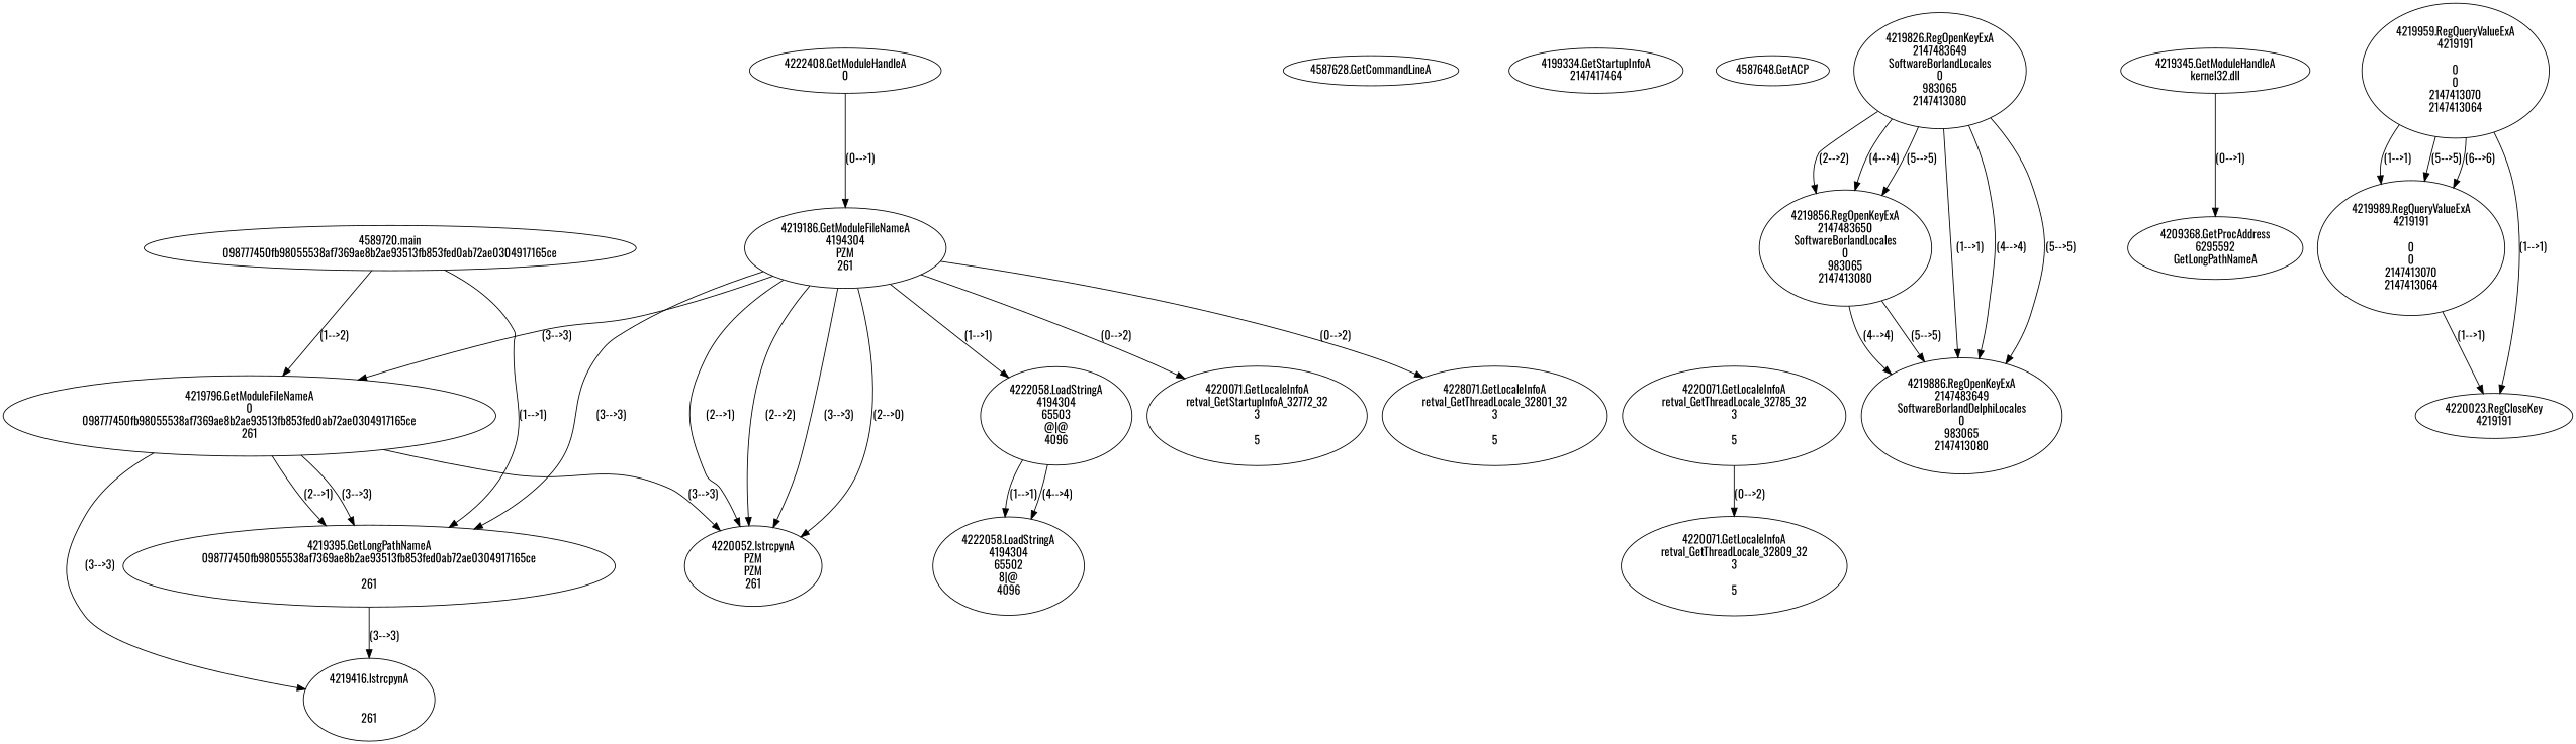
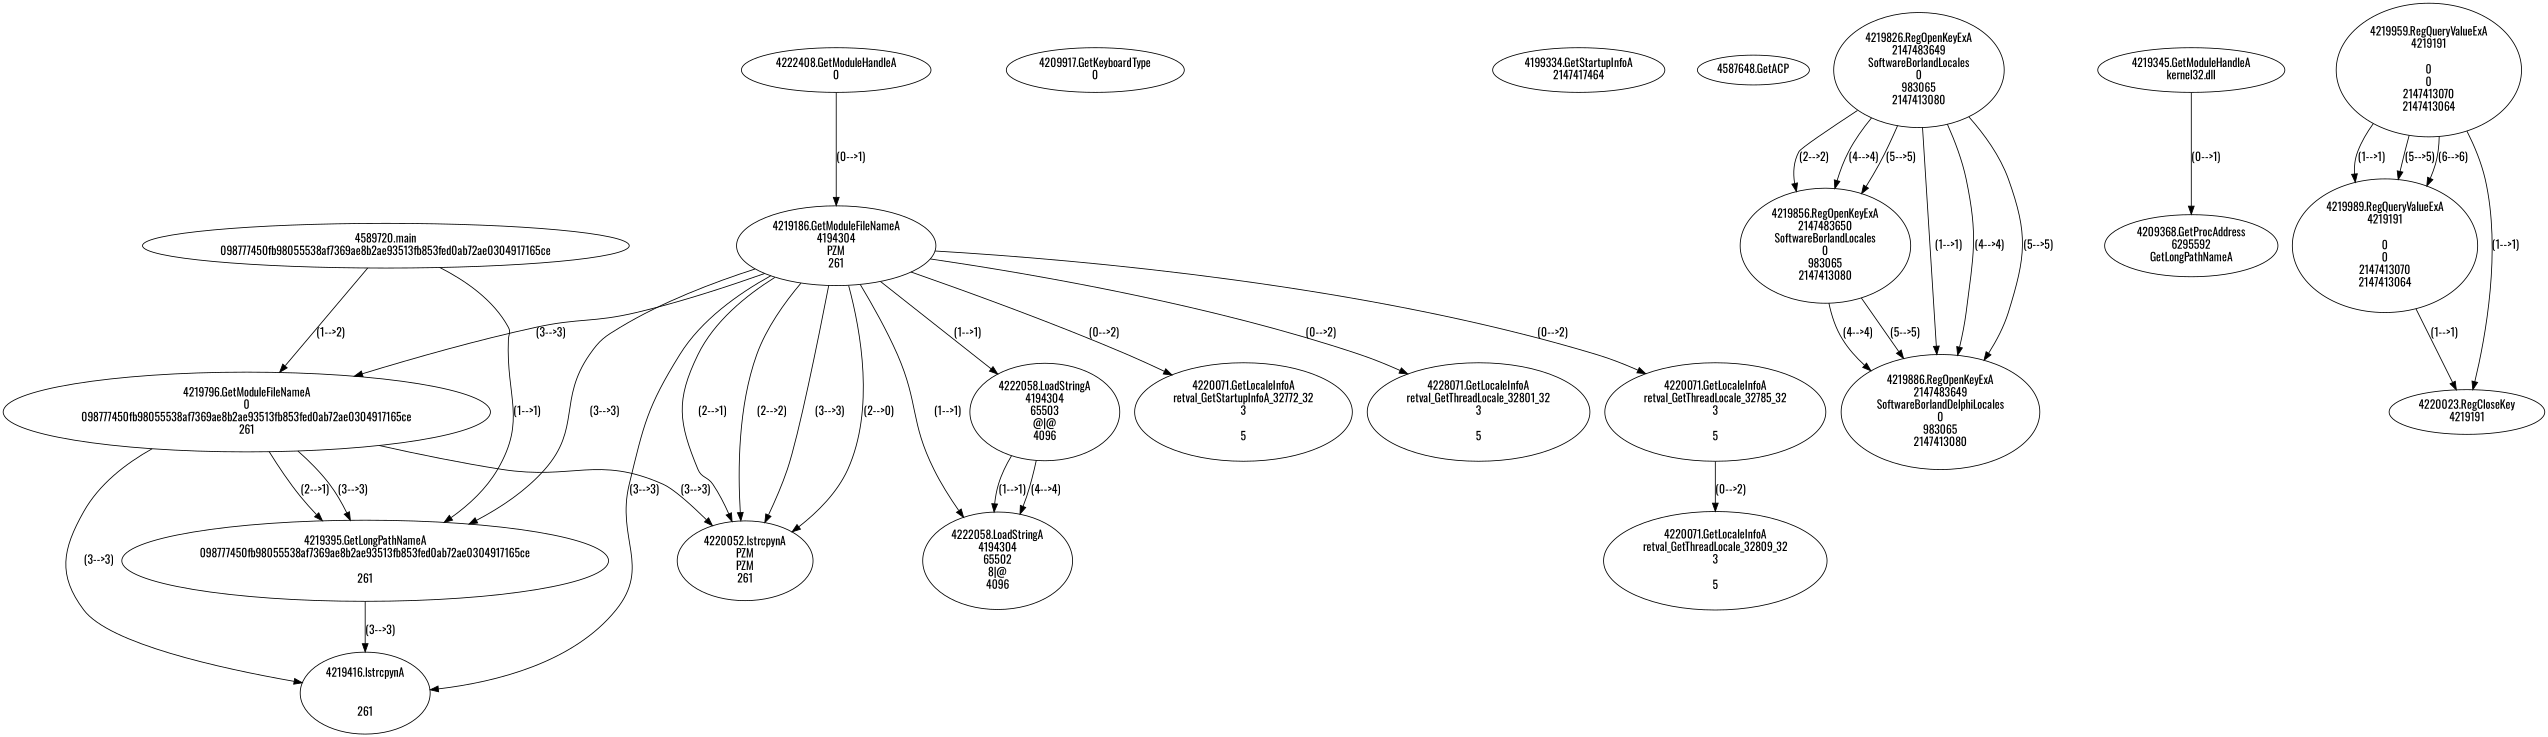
  digraph {
    fontname=Oswald
    node [fontname=Oswald]
    edge [fontname=Oswald]
    n1 [label="4589720.main\n098777450fb98055538af7369ae8b2ae93513fb853fed0ab72ae0304917165ce"]
    n2 [label="4219796.GetModuleFileNameA\n0\n098777450fb98055538af7369ae8b2ae93513fb853fed0ab72ae0304917165ce\n261"]
    n3 [label="4219395.GetLongPathNameA\n098777450fb98055538af7369ae8b2ae93513fb853fed0ab72ae0304917165ce\n\n261"]
    n4 [label="4220052.lstrcpynA\nPZM\nPZM\n261"]
    n5 [label="4219416.lstrcpynA\n\n\n261"]
    n6 [label="4222408.GetModuleHandleA\n0"]
    n7 [label="4219186.GetModuleFileNameA\n4194304\nPZM\n261"]
    n8 [label="4222058.LoadStringA\n4194304\n65503\n@|@\n4096"]
    n9 [label="4222058.LoadStringA\n4194304\n65502\n8|@\n4096"]
    n10 [label="4220071.GetLocaleInfoA\nretval_GetStartupInfoA_32772_32\n3\n\n5"]
    n11 [label="4228071.GetLocaleInfoA\nretval_GetThreadLocale_32801_32\n3\n\n5"]
    n12 [label="4220071.GetLocaleInfoA\nretval_GetThreadLocale_32785_32\n3\n\n5"]
-   n14 [label="4587628.GetCommandLineA\n"]
+   n13 [label="4209917.GetKeyboardType\n0"]
    n15 [label="4199334.GetStartupInfoA\n2147417464"]
    n16 [label="4587648.GetACP\n"]
    n17 [label="4220071.GetLocaleInfoA\nretval_GetThreadLocale_32809_32\n3\n\n5"]
    n18 [label="4219826.RegOpenKeyExA\n2147483649\nSoftware\Borland\Locales\n0\n983065\n2147413080"]
    n19 [label="4219856.RegOpenKeyExA\n2147483650\nSoftware\Borland\Locales\n0\n983065\n2147413080"]
    n20 [label="4219886.RegOpenKeyExA\n2147483649\nSoftware\Borland\Delphi\Locales\n0\n983065\n2147413080"]
    n21 [label="4219345.GetModuleHandleA\nkernel32.dll"]
    n22 [label="4209368.GetProcAddress\n6295592\nGetLongPathNameA"]
    n23 [label="4219959.RegQueryValueExA\n4219191\n\n0\n0\n2147413070\n2147413064"]
    n24 [label="4219989.RegQueryValueExA\n4219191\n\n0\n0\n2147413070\n2147413064"]
    n25 [label="4220023.RegCloseKey\n4219191"]
    n1 -> n2 [label="(1-->2)"]
    n1 -> n3 [label="(1-->1)"]
    n2 -> n3 [label="(2-->1)"]
    n2 -> n3 [label="(3-->3)"]
    n2 -> n4 [label="(3-->3)"]
    n2 -> n5 [label="(3-->3)"]
    n3 -> n5 [label="(3-->3)"]
    n6 -> n7 [label="(0-->1)"]
    n7 -> n2 [label="(3-->3)"]
    n7 -> n3 [label="(3-->3)"]
    n7 -> n4 [label="(2-->1)"]
    n7 -> n4 [label="(2-->2)"]
    n7 -> n4 [label="(3-->3)"]
    n7 -> n4 [label="(2-->0)"]
+   n7 -> n5 [label="(3-->3)"]
    n7 -> n8 [label="(1-->1)"]
+   n7 -> n9 [label="(1-->1)"]
    n7 -> n10 [label="(0-->2)"]
    n7 -> n11 [label="(0-->2)"]
+   n7 -> n12 [label="(0-->2)"]
    n8 -> n9 [label="(1-->1)"]
    n8 -> n9 [label="(4-->4)"]
    n12 -> n17 [label="(0-->2)"]
    n18 -> n19 [label="(2-->2)"]
    n18 -> n19 [label="(4-->4)"]
    n18 -> n19 [label="(5-->5)"]
    n18 -> n20 [label="(1-->1)"]
    n18 -> n20 [label="(4-->4)"]
    n18 -> n20 [label="(5-->5)"]
    n19 -> n20 [label="(4-->4)"]
    n19 -> n20 [label="(5-->5)"]
    n21 -> n22 [label="(0-->1)"]
    n23 -> n24 [label="(1-->1)"]
    n23 -> n24 [label="(5-->5)"]
    n23 -> n24 [label="(6-->6)"]
    n23 -> n25 [label="(1-->1)"]
    n24 -> n25 [label="(1-->1)"]
  }
